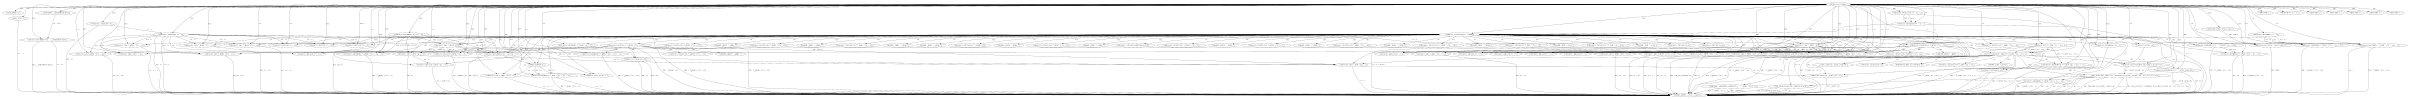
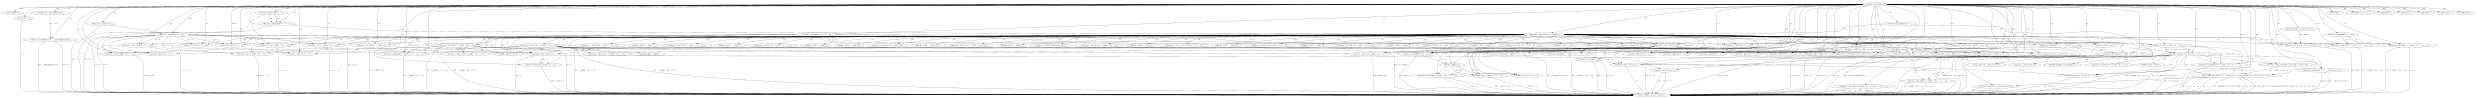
  digraph {
    fontname="Courier Prime"
    node [fontname="Courier Prime"]
    edge [fontname="Courier Prime"]
    n1 [label="(METHOD,tftp_connect)"]
    n2 [label="(PARAM,_QWORD *a1)"]
    n3 [label="(PARAM,_BYTE *a2)"]
    n4 [label="(<operator>.assignment,v18 = __readfsqword(0x28u))"]
    n5 [label="(__readfsqword,__readfsqword(0x28u))"]
    n6 [label="(<operator>.assignment,a1[167] = v2)"]
    n7 [label="(<operator>.logicalNot,!v2)"]
    n8 [label="(IDENTIFIER,L,)"]
    n9 [label="(<operator>.assignment,v4 = v2)"]
    n10 [label="(IDENTIFIER,v5,if ( v5 ))"]
    n11 [label="(<operator>.assignment,v6 = v5 - 8)"]
    n12 [label="(<operator>.subtraction,v5 - 8)"]
    n13 [label="(IDENTIFIER,L,)"]
    n14 [label="(<operator>.greaterThan,v6 > 0xFFB0)"]
    n15 [label="(RETURN,return result;,return result;)"]
    n16 [label="(IDENTIFIER,result,return result;)"]
    n17 [label="(<operator>.assignment,v7 = 512)"]
    n18 [label="(<operator>.cast,(_QWORD *)(v4 + 352))"]
    n19 [label="(<operator>.addition,v4 + 352)"]
    n20 [label="(<operator>.assignment,*(_QWORD *)(v4 + 352) = v8)"]
    n21 [label="(<operator>.cast,(_QWORD *)(v4 + 352))"]
    n22 [label="(<operator>.addition,v4 + 352)"]
    n23 [label="(<operator>.logicalNot,!v8)"]
    n24 [label="(IDENTIFIER,L,)"]
    n25 [label="(<operator>.cast,(_QWORD *)(v4 + 360))"]
    n26 [label="(<operator>.addition,v4 + 360)"]
    n27 [label="(<operator>.assignment,*(_QWORD *)(v4 + 360) = v9)"]
    n28 [label="(<operator>.cast,(_QWORD *)(v4 + 360))"]
    n29 [label="(<operator>.addition,v4 + 360)"]
    n30 [label="(<operator>.logicalNot,!v9)"]
    n31 [label="(IDENTIFIER,L,)"]
    n32 [label="(<operator>.assignment,v10 = *((_DWORD *)a1 + 156))"]
    n33 [label="(<operator>.addition,(_DWORD *)a1 + 156)"]
    n34 [label="(<operator>.cast,(_DWORD *)a1)"]
    n35 [label="(<operator>.assignment,*(_QWORD *)(v4 + 16) = a1)"]
    n36 [label="(<operator>.cast,(_QWORD *)(v4 + 16))"]
    n37 [label="(<operator>.addition,v4 + 16)"]
    n38 [label="(<operator>.assignment,*(_DWORD *)v4 = 0)"]
    n39 [label="(<operator>.cast,(_DWORD *)v4)"]
    n40 [label="(<operator>.assignment,*(_DWORD *)(v4 + 24) = v10)"]
    n41 [label="(<operator>.cast,(_DWORD *)(v4 + 24))"]
    n42 [label="(<operator>.addition,v4 + 24)"]
    n43 [label="(<operator>.assignment,v11 = a1[14])"]
    n44 [label="(<operator>.cast,(_DWORD *)(v4 + 8))"]
    n45 [label="(<operator>.addition,v4 + 8)"]
    n46 [label="(<operator>.minus,-100)"]
    n47 [label="(LODWORD,LODWORD(v11))"]
    n48 [label="(<operator>.cast,(_DWORD *)(v11 + 4))"]
    n49 [label="(<operator>.addition,v11 + 4)"]
    n50 [label="(<operator>.assignment,*(_DWORD *)(v4 + 340) = v7)"]
    n51 [label="(<operator>.cast,(_DWORD *)(v4 + 340))"]
    n52 [label="(<operator>.addition,v4 + 340)"]
    n53 [label="(<operator>.assignment,*(_DWORD *)(v4 + 344) = v7)"]
    n54 [label="(<operator>.cast,(_DWORD *)(v4 + 344))"]
    n55 [label="(<operator>.addition,v4 + 344)"]
    n56 [label="(<operator>.assignment,*(_WORD *)(v4 + 72) = v11)"]
    n57 [label="(<operator>.addition,v4 + 72)"]
    n58 [label="(tftp_set_timeouts,tftp_set_timeouts(v4))"]
    n59 [label="(<operator>.equals,(*((_BYTE *)a1 + 951) & 2) == 0)"]
    n60 [label="(<operator>.and,*((_BYTE *)a1 + 951) & 2)"]
    n61 [label="(<operator>.addition,(_BYTE *)a1 + 951)"]
    n62 [label="(<operator>.cast,(_BYTE *)a1)"]
    n63 [label="(<operator>.assignment,v12 = __errno_location())"]
    n64 [label="(Curl_failf,Curl_failf(*a1, (unsigned int)\"bind() failed; %s\", v13, v14, v15, v16))"]
    n65 [label="(<operator>.cast,(unsigned int)\"bind() failed; %s\")"]
    n66 [label="(IDENTIFIER,L,)"]
    n67 [label="(<operators>.assignmentOr,*((_BYTE *)a1 + 951) |= 2u)"]
    n68 [label="(<operator>.addition,(_BYTE *)a1 + 951)"]
    n69 [label="(<operator>.cast,(_BYTE *)a1)"]
    n70 [label="(<operator>.assignment,*a2 = 1)"]
    n71 [label="(IDENTIFIER,L,)"]
    n72 [label="(<operator>.indirection,*(_QWORD *)(v4 + 16))"]
    n73 [label="(METHOD_RETURN,__int64 __fastcall)"]
    n74 [label="(<operator>.cast,(_WORD *)(v4 + 72))"]
    n75 [label="(<operator>.logicalNot,!*(_QWORD *)(v4 + 352))"]
    n76 [label="(<operator>.logicalNot,!*(_QWORD *)(v4 + 360))"]
    n77 [label="(<operator>.assignment,*(_DWORD *)(v4 + 8) = -100)"]
    n78 [label="(<operator>.assignment,LODWORD(v11) = *(_DWORD *)(v11 + 4))"]
    n79 [label="(Curl_pgrsStartNow,Curl_pgrsStartNow(*a1))"]
    n80 [label="(<operator>.indirection,*(_QWORD *)(v4 + 352))"]
    n81 [label="(UNKNOWN,_QWORD *,_QWORD *)"]
    n82 [label="(<operator>.indirection,*(_QWORD *)(v4 + 360))"]
    n83 [label="(UNKNOWN,_QWORD *,_QWORD *)"]
    n84 [label="(<operator>.indirection,*((_DWORD *)a1 + 156))"]
    n85 [label="(UNKNOWN,_DWORD *,_DWORD *)"]
    n86 [label="(UNKNOWN,_QWORD *,_QWORD *)"]
    n87 [label="(<operator>.indirection,*(_DWORD *)v4)"]
    n88 [label="(UNKNOWN,_DWORD *,_DWORD *)"]
    n89 [label="(<operator>.indirection,*(_DWORD *)(v4 + 24))"]
    n90 [label="(UNKNOWN,_DWORD *,_DWORD *)"]
    n91 [label="(<operator>.indirectIndexAccess,a1[14])"]
    n92 [label="(<operator>.indirection,*(_DWORD *)(v4 + 8))"]
    n93 [label="(UNKNOWN,_DWORD *,_DWORD *)"]
    n94 [label="(<operator>.indirection,*(_DWORD *)(v11 + 4))"]
    n95 [label="(UNKNOWN,_DWORD *,_DWORD *)"]
    n96 [label="(<operator>.indirection,*(_DWORD *)(v4 + 340))"]
    n97 [label="(UNKNOWN,_DWORD *,_DWORD *)"]
    n98 [label="(<operator>.indirection,*(_DWORD *)(v4 + 344))"]
    n99 [label="(UNKNOWN,_DWORD *,_DWORD *)"]
    n100 [label="(<operator>.indirection,*(_WORD *)(v4 + 72))"]
    n101 [label="(UNKNOWN,_WORD *,_WORD *)"]
    n102 [label="(<operator>.indirection,*((_BYTE *)a1 + 951))"]
    n103 [label="(UNKNOWN,_BYTE *,_BYTE *)"]
    n104 [label="(<operator>.indirection,*a1)"]
    n105 [label="(<operator>.indirection,*a2)"]
    n106 [label="(__errno_location,__errno_location())"]
    n107 [label="(<operator>.indirection,*a1)"]
    n108 [label="(UNKNOWN,unsigned int,unsigned int)"]
    n109 [label="(<operator>.indirection,*((_BYTE *)a1 + 951))"]
    n110 [label="(UNKNOWN,_BYTE *,_BYTE *)"]
    n111 [label="(<operator>.indirection,*(_QWORD *)(v4 + 352))"]
    n112 [label="(UNKNOWN,_QWORD *,_QWORD *)"]
    n113 [label="(<operator>.indirection,*(_QWORD *)(v4 + 360))"]
    n114 [label="(UNKNOWN,_QWORD *,_QWORD *)"]
    n1 -> n2 [label="DDG: "]
    n1 -> n3 [label="DDG: "]
    n1 -> n4 [label="DDG: "]
    n1 -> n5 [label="DDG: "]
    n1 -> n6 [label="DDG: "]
    n1 -> n7 [label="DDG: "]
    n1 -> n8 [label="DDG: "]
    n1 -> n9 [label="DDG: "]
    n1 -> n10 [label="DDG: "]
    n1 -> n11 [label="DDG: "]
    n1 -> n12 [label="DDG: "]
    n1 -> n13 [label="DDG: "]
    n1 -> n14 [label="DDG: "]
    n1 -> n15 [label="DDG: "]
    n1 -> n16 [label="DDG: "]
    n1 -> n17 [label="DDG: "]
    n1 -> n18 [label="DDG: "]
    n1 -> n19 [label="DDG: "]
    n1 -> n20 [label="DDG: "]
    n1 -> n21 [label="DDG: "]
    n1 -> n22 [label="DDG: "]
    n1 -> n23 [label="DDG: "]
    n1 -> n24 [label="DDG: "]
    n1 -> n25 [label="DDG: "]
    n1 -> n26 [label="DDG: "]
    n1 -> n27 [label="DDG: "]
    n1 -> n28 [label="DDG: "]
    n1 -> n29 [label="DDG: "]
    n1 -> n30 [label="DDG: "]
    n1 -> n31 [label="DDG: "]
    n1 -> n32 [label="DDG: "]
    n1 -> n33 [label="DDG: "]
    n1 -> n34 [label="DDG: "]
    n1 -> n35 [label="DDG: "]
    n1 -> n36 [label="DDG: "]
    n1 -> n37 [label="DWORD: "]
    n1 -> n38 [label="DDG: "]
    n1 -> n39 [label="DDG: "]
    n1 -> n40 [label="DDG: "]
    n1 -> n41 [label="DDG: "]
    n1 -> n42 [label="DDG: "]
    n1 -> n43 [label="DDG: "]
    n1 -> n44 [label="DDG: "]
    n1 -> n45 [label="DDG: "]
    n1 -> n46 [label="DDG: "]
    n1 -> n47 [label="DDG: "]
    n1 -> n48 [label="DDG: "]
    n1 -> n49 [label="DDG: "]
    n1 -> n50 [label="DDG: "]
    n1 -> n51 [label="DDG: "]
    n1 -> n52 [label="DDG: "]
    n1 -> n53 [label="DDG: "]
    n1 -> n54 [label="DDG: "]
    n1 -> n55 [label="DDG: "]
    n1 -> n56 [label="DDG: "]
    n1 -> n57 [label="DDG: "]
    n1 -> n58 [label="DDG: "]
    n1 -> n59 [label="DDG: "]
    n1 -> n60 [label="DDG: "]
    n1 -> n61 [label="DDG: "]
    n1 -> n62 [label="DDG: "]
    n1 -> n63 [label="DDG: "]
    n1 -> n64 [label="DDG: "]
    n1 -> n65 [label="DDG: "]
    n1 -> n66 [label="DDG: "]
    n1 -> n67 [label="DDG: "]
    n1 -> n68 [label="DDG: "]
    n1 -> n69 [label="DDG: "]
    n1 -> n70 [label="DDG: "]
    n1 -> n71 [label="DDG: "]
    n1 -> n72 [label="DDG: "]
    n3 -> n73 [label="DDG: a2"]
    n4 -> n73 [label="DDG: __readfsqword(0x28u)"]
    n4 -> n73 [label="DDG: v18"]
    n5 -> n4 [label="DDG: 0x28u"]
    n6 -> n34 [label="DDG: a1[167]"]
    n6 -> n35 [label="DDG: a1[167]"]
    n6 -> n43 [label="DDG: a1[167]"]
    n6 -> n62 [label="DDG: a1[167]"]
    n6 -> n69 [label="DDG: a1[167]"]
    n6 -> n73 [label="DDG: a1[167]"]
    n7 -> n9 [label="DDG: v2"]
    n7 -> n73 [label="DDG: !v2"]
    n9 -> n18 [label="DDG: v4"]
    n9 -> n19 [label="DDG: v4"]
    n9 -> n21 [label="DDG: v4"]
    n9 -> n22 [label="DDG: v4"]
    n9 -> n25 [label="DDG: v4"]
    n9 -> n26 [label="DDG: v4"]
    n9 -> n28 [label="DDG: v4"]
    n9 -> n29 [label="DDG: v4"]
    n9 -> n36 [label="DDG: v4"]
    n9 -> n37 [label="DDG: v4"]
    n9 -> n39 [label="DDG: v4"]
    n9 -> n73 [label="DDG: v4"]
    n9 -> n73 [label="DDG: v2"]
    n11 -> n14 [label="DDG: v6"]
    n11 -> n73 [label="DDG: v5 - 8"]
    n12 -> n11 [label="DDG: v5"]
    n12 -> n11 [label="DDG: 8"]
    n12 -> n73 [label="DDG: v5"]
    n14 -> n15 [label="CDG: "]
    n14 -> n18 [label="CDG: "]
    n14 -> n19 [label="CDG: "]
    n14 -> n25 [label="CDG: "]
    n14 -> n26 [label="CDG: "]
    n14 -> n32 [label="CDG: "]
    n14 -> n33 [label="CDG: "]
    n14 -> n34 [label="CDG: "]
    n14 -> n35 [label="CDG: "]
    n14 -> n36 [label="CDG: "]
    n14 -> n37 [label="CDG: "]
    n14 -> n38 [label="CDG: "]
    n14 -> n39 [label="CDG: "]
    n14 -> n40 [label="CDG: "]
    n14 -> n41 [label="CDG: "]
    n14 -> n42 [label="CDG: "]
    n14 -> n43 [label="CDG: "]
    n14 -> n44 [label="CDG: "]
    n14 -> n45 [label="CDG: "]
    n14 -> n46 [label="CDG: "]
    n14 -> n47 [label="CDG: "]
    n14 -> n48 [label="CDG: "]
    n14 -> n49 [label="CDG: "]
    n14 -> n50 [label="CDG: "]
    n14 -> n51 [label="CDG: "]
    n14 -> n52 [label="CDG: "]
    n14 -> n53 [label="CDG: "]
    n14 -> n54 [label="CDG: "]
    n14 -> n55 [label="CDG: "]
    n14 -> n56 [label="CDG: "]
    n14 -> n57 [label="CDG: "]
    n14 -> n58 [label="CDG: "]
    n14 -> n59 [label="CDG: "]
    n14 -> n60 [label="CDG: "]
    n14 -> n61 [label="CDG: "]
    n14 -> n62 [label="CDG: "]
-   n14 -> n70 [label="CDG: "]
+   n70 -> n14 [label="CDG: "]
    n14 -> n72 [label="CDG: "]
    n14 -> n73 [label="DDG: v6"]
    n14 -> n73 [label="DDG: v6 > 0xFFB0"]
    n14 -> n74 [label="CDG: "]
    n14 -> n75 [label="CDG: "]
    n14 -> n76 [label="CDG: "]
    n14 -> n77 [label="CDG: "]
    n14 -> n78 [label="CDG: "]
    n14 -> n79 [label="CDG: "]
    n14 -> n80 [label="CDG: "]
    n14 -> n81 [label="CDG: "]
    n14 -> n82 [label="CDG: "]
    n14 -> n83 [label="CDG: "]
    n14 -> n84 [label="CDG: "]
    n14 -> n85 [label="CDG: "]
    n14 -> n86 [label="CDG: "]
    n14 -> n87 [label="CDG: "]
    n14 -> n88 [label="CDG: "]
    n14 -> n89 [label="CDG: "]
    n14 -> n90 [label="CDG: "]
    n14 -> n91 [label="CDG: "]
    n14 -> n92 [label="CDG: "]
    n14 -> n93 [label="CDG: "]
    n14 -> n94 [label="CDG: "]
    n14 -> n95 [label="CDG: "]
    n14 -> n96 [label="CDG: "]
    n14 -> n97 [label="CDG: "]
    n14 -> n98 [label="CDG: "]
    n14 -> n99 [label="CDG: "]
    n14 -> n100 [label="CDG: "]
    n14 -> n101 [label="CDG: "]
    n14 -> n102 [label="CDG: "]
    n14 -> n103 [label="CDG: "]
    n14 -> n104 [label="CDG: "]
    n14 -> n105 [label="CDG: "]
    n15 -> n73 [label="DDG: <RET>"]
    n16 -> n15 [label="DDG: result"]
    n17 -> n50 [label="DDG: v7"]
    n17 -> n53 [label="DDG: v7"]
    n18 -> n73 [label="DDG: v4 + 352"]
    n20 -> n73 [label="DDG: *(_QWORD *)(v4 + 352)"]
    n21 -> n73 [label="DDG: v4 + 352"]
    n23 -> n73 [label="DDG: v8"]
    n23 -> n73 [label="DDG: !v8"]
    n25 -> n73 [label="DDG: v4 + 360"]
    n27 -> n73 [label="DDG: *(_QWORD *)(v4 + 360)"]
    n28 -> n73 [label="DDG: v4 + 360"]
    n30 -> n73 [label="DDG: !v9"]
    n30 -> n73 [label="DDG: v9"]
    n32 -> n40 [label="DDG: v10"]
    n32 -> n73 [label="DDG: *((_DWORD *)a1 + 156)"]
    n33 -> n73 [label="DDG: (_DWORD *)a1"]
    n34 -> n33 [label="DDG: a1"]
    n34 -> n35 [label="DDG: a1"]
    n34 -> n43 [label="DDG: a1"]
    n34 -> n62 [label="DDG: a1"]
    n34 -> n69 [label="DDG: a1"]
    n35 -> n73 [label="DDG: *(_QWORD *)(v4 + 16)"]
    n36 -> n73 [label="DDG: v4 + 16"]
    n38 -> n73 [label="DDG: *(_DWORD *)v4"]
    n39 -> n41 [label="DDG: v4"]
    n39 -> n42 [label="DDG: v4"]
    n39 -> n44 [label="DDG: v4"]
    n39 -> n45 [label="DDG: v4"]
    n39 -> n51 [label="DDG: v4"]
    n39 -> n52 [label="DDG: v4"]
    n39 -> n54 [label="DDG: v4"]
    n39 -> n55 [label="DDG: v4"]
    n39 -> n57 [label="DDG: v4"]
    n39 -> n58 [label="DDG: v4"]
    n39 -> n74 [label="DDG: v4"]
    n40 -> n73 [label="DDG: v10"]
    n40 -> n73 [label="DDG: *(_DWORD *)(v4 + 24)"]
    n41 -> n73 [label="DDG: v4 + 24"]
    n43 -> n47 [label="DDG: v11"]
    n43 -> n73 [label="DDG: a1[14]"]
    n44 -> n73 [label="DDG: v4 + 8"]
    n46 -> n77 [label="DDG: 100"]
    n47 -> n48 [label="DDG: v11"]
    n47 -> n49 [label="DDG: v11"]
    n47 -> n56 [label="DDG: v11"]
    n48 -> n73 [label="DDG: v11 + 4"]
    n50 -> n73 [label="DDG: *(_DWORD *)(v4 + 340)"]
    n51 -> n73 [label="DDG: v4 + 340"]
    n53 -> n73 [label="DDG: *(_DWORD *)(v4 + 344)"]
    n53 -> n73 [label="DDG: v7"]
    n54 -> n73 [label="DDG: v4 + 344"]
    n56 -> n73 [label="DDG: v11"]
    n56 -> n73 [label="DDG: *(_WORD *)(v4 + 72)"]
    n58 -> n73 [label="DDG: tftp_set_timeouts(v4)"]
    n58 -> n73 [label="DDG: v4"]
    n59 -> n63 [label="CDG: "]
    n59 -> n64 [label="CDG: "]
    n59 -> n65 [label="CDG: "]
    n59 -> n67 [label="CDG: "]
    n59 -> n68 [label="CDG: "]
    n59 -> n69 [label="CDG: "]
    n59 -> n73 [label="DDG: *((_BYTE *)a1 + 951) & 2"]
    n59 -> n73 [label="DDG: (*((_BYTE *)a1 + 951) & 2) == 0"]
    n59 -> n106 [label="CDG: "]
    n59 -> n107 [label="CDG: "]
    n59 -> n108 [label="CDG: "]
    n59 -> n109 [label="CDG: "]
    n59 -> n110 [label="CDG: "]
    n60 -> n59 [label="DDG: *((_BYTE *)a1 + 951)"]
    n60 -> n59 [label="DDG: 2"]
    n60 -> n67 [label="DDG: *((_BYTE *)a1 + 951)"]
    n60 -> n73 [label="DDG: *((_BYTE *)a1 + 951)"]
    n61 -> n73 [label="DDG: (_BYTE *)a1"]
    n62 -> n61 [label="DDG: a1"]
    n62 -> n69 [label="DDG: a1"]
    n62 -> n73 [label="DDG: a1"]
    n63 -> n73 [label="DDG: v12"]
    n63 -> n73 [label="DDG: __errno_location()"]
    n64 -> n73 [label="DDG: v14"]
    n64 -> n73 [label="DDG: v16"]
    n64 -> n73 [label="DDG: v15"]
    n64 -> n73 [label="DDG: (unsigned int)\"bind() failed; %s\""]
    n64 -> n73 [label="DDG: v13"]
    n64 -> n73 [label="DDG: Curl_failf(*a1, (unsigned int)\"bind() failed; %s\", v13, v14, v15, v16)"]
    n64 -> n79 [label="DDG: *a1"]
    n65 -> n64 [label="DDG: \"bind() failed; %s\""]
    n67 -> n73 [label="DDG: *((_BYTE *)a1 + 951)"]
    n68 -> n73 [label="DDG: (_BYTE *)a1"]
    n69 -> n68 [label="DDG: a1"]
    n69 -> n73 [label="DDG: a1"]
    n70 -> n73 [label="DDG: *a2"]
    n74 -> n73 [label="DDG: v4 + 72"]
    n75 -> n20 [label="CDG: "]
    n75 -> n21 [label="CDG: "]
    n75 -> n22 [label="CDG: "]
    n75 -> n23 [label="CDG: "]
    n75 -> n73 [label="DDG: *(_QWORD *)(v4 + 352)"]
    n75 -> n73 [label="DDG: !*(_QWORD *)(v4 + 352)"]
    n75 -> n111 [label="CDG: "]
    n75 -> n112 [label="CDG: "]
    n76 -> n27 [label="CDG: "]
    n76 -> n28 [label="CDG: "]
    n76 -> n29 [label="CDG: "]
    n76 -> n30 [label="CDG: "]
    n76 -> n73 [label="DDG: *(_QWORD *)(v4 + 360)"]
    n76 -> n73 [label="DDG: !*(_QWORD *)(v4 + 360)"]
    n76 -> n113 [label="CDG: "]
    n76 -> n114 [label="CDG: "]
    n77 -> n73 [label="DDG: -100"]
    n77 -> n73 [label="DDG: *(_DWORD *)(v4 + 8)"]
    n78 -> n73 [label="DDG: *(_DWORD *)(v11 + 4)"]
    n78 -> n73 [label="DDG: LODWORD(v11)"]
    n79 -> n73 [label="DDG: Curl_pgrsStartNow(*a1)"]
    n79 -> n73 [label="DDG: *a1"]
  }
